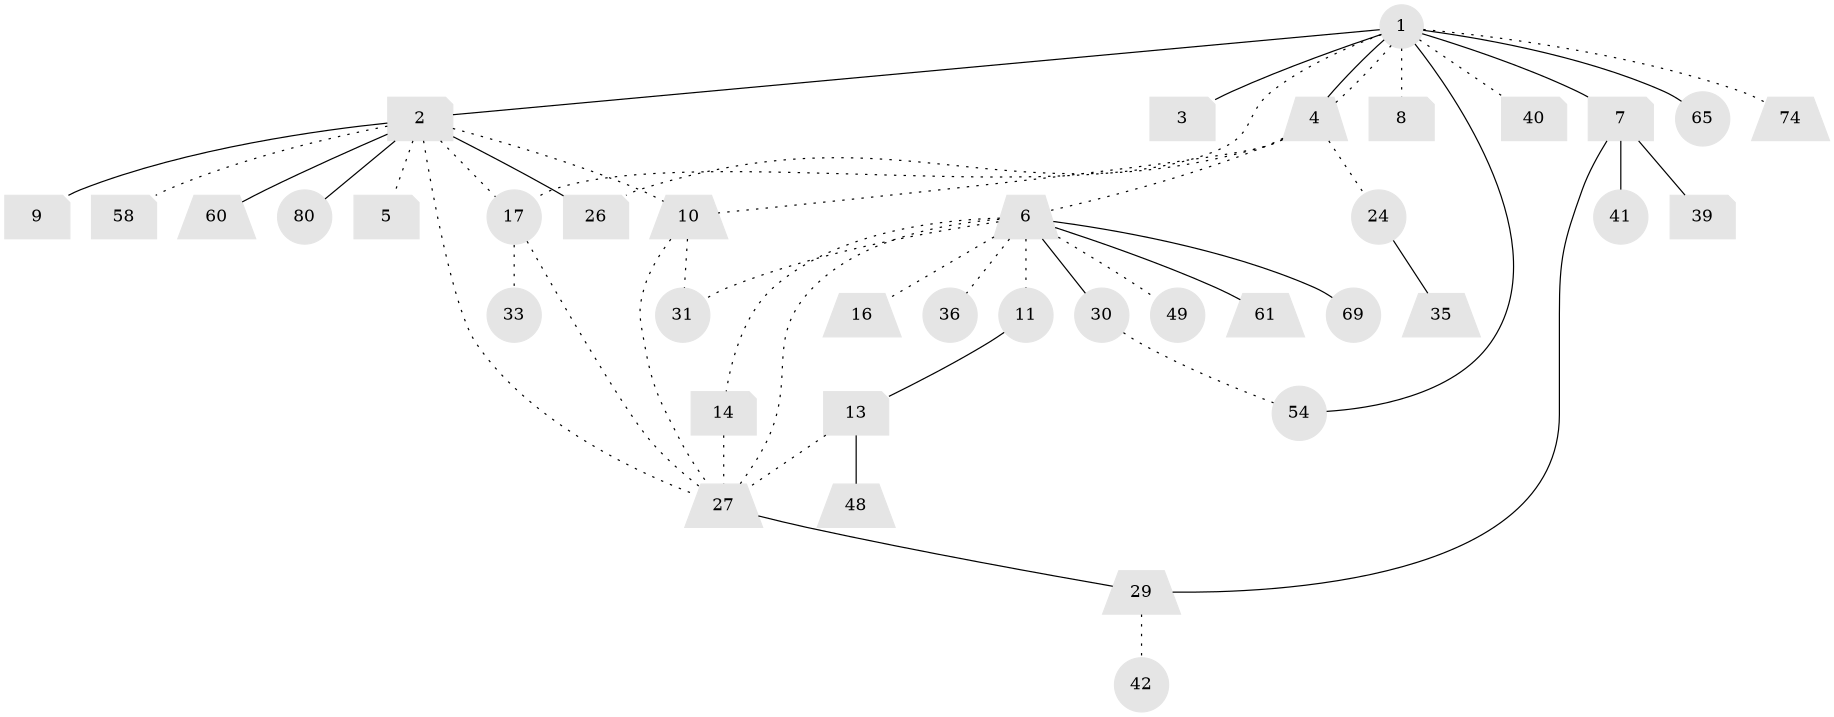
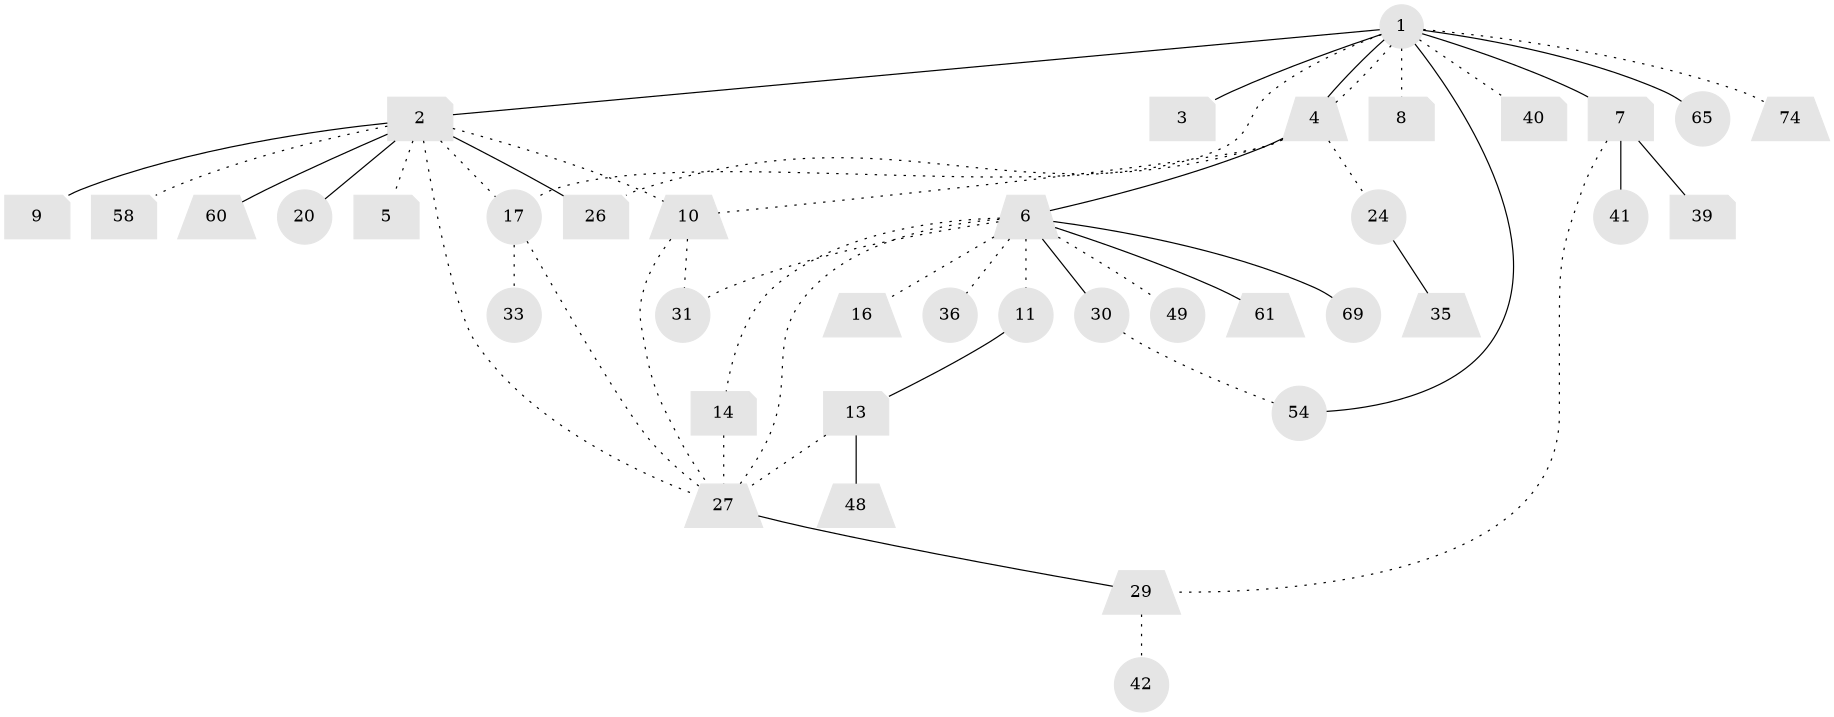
  graph {
    fontname="DejaVu Serif"
    node [color=gray90 fontname="DejaVu Serif" shape=circle style=filled]
    edge [fontname="DejaVu Serif" style=dotted]
    2 [shape=note]
    1
    3 [shape=note]
    4 [shape=trapezium]
    7 [shape=note super="+32+75+19+38+23"]
    8 [shape=note super="+73+77"]
    17 [super="+22+28"]
    40 [shape=note]
    54 [super="+57"]
    65
    74 [shape=trapezium]
    5 [shape=note super="+15"]
    9 [shape=note]
    10 [shape=trapezium super="+25+12+71+51"]
-   20 [label=80]
+   20
    26 [shape=note]
    27 [shape=trapezium super="+46+52+44+34"]
    58 [shape=note]
    60 [shape=trapezium]
    6 [shape=trapezium]
    24
    29 [shape=trapezium super="+56"]
    41
    39 [shape=note]
    33
    31 [super="+43"]
    11 [super="+55"]
    14 [shape=note super="+18"]
    16 [shape=trapezium]
    30
    36
    49 [super="+50+70"]
    61 [shape=trapezium]
    69
    35 [shape=trapezium]
    13 [shape=note super="+47+21"]
    42
    48 [shape=trapezium]
    2 -- 17
    2 -- 5
    2 -- 9 [style=solid]
    2 -- 10
    2 -- 20 [style=solid]
    2 -- 26 [style=solid]
    2 -- 27
    2 -- 58
    2 -- 60 [style=solid]
    1 -- 2 [style=solid]
    1 -- 3 [style=solid]
    1 -- 4 [style=solid]
    1 -- 4
    1 -- 7 [style=solid]
    1 -- 8
    1 -- 17
    1 -- 40
    1 -- 54 [style=solid]
    1 -- 65 [style=solid]
    1 -- 74
    4 -- 10
    4 -- 26
-   4 -- 6
+   4 -- 6 [style=solid]
    4 -- 24
-   7 -- 29 [style=solid]
+   7 -- 29
    7 -- 41 [style=solid]
    7 -- 39 [style=solid]
    17 -- 27
    17 -- 33
    10 -- 27 [weight=2]
    10 -- 31
    27 -- 29 [style=solid]
    6 -- 27
    6 -- 31
    6 -- 11
    6 -- 14
    6 -- 16
    6 -- 30 [style=solid]
    6 -- 36
    6 -- 49
    6 -- 61 [style=solid]
    6 -- 69 [style=solid]
    24 -- 35 [style=solid]
    29 -- 42
    11 -- 13 [style=solid]
    14 -- 27
    30 -- 54
    13 -- 27 [weight=2]
    13 -- 48 [style=solid]
  }
